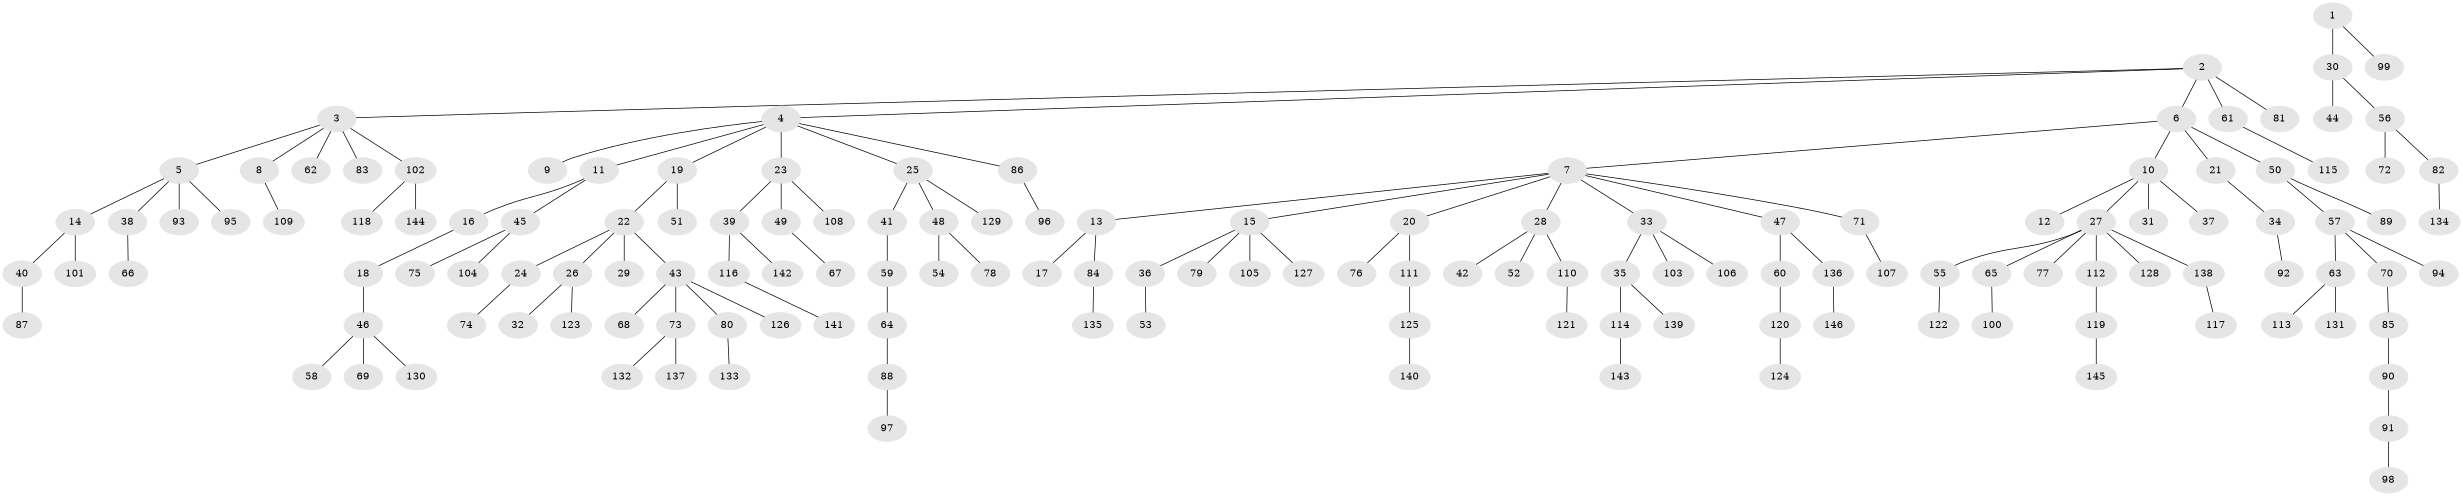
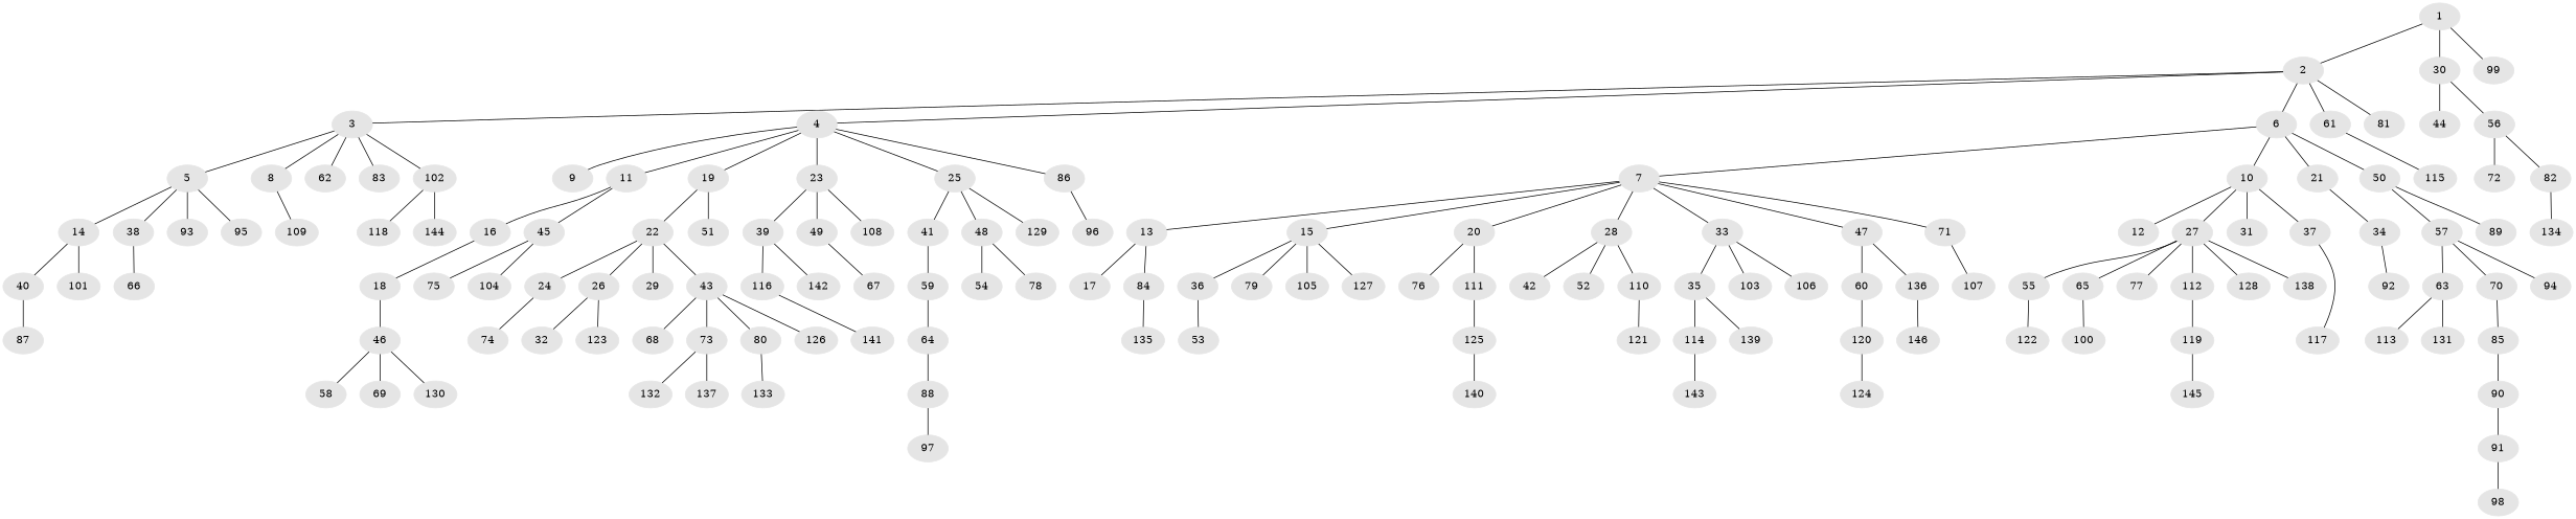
  graph {
    node [color=gray90 style=filled]
    1
    2
    30
    99
    3
    4
    6
    61
    81
    44
    56
    5
    8
    62
    83
    102
    9
    11
    19
    23
    25
    86
    7
    10
    21
    50
    115
    14
    38
    93
    95
    109
    118
    144
    16
    45
    22
    51
    39
    49
    108
    41
    48
    129
    96
    40
    101
    66
    13
    15
    20
    28
    33
    47
    71
    12
    27
    31
    37
    34
    57
    89
    17
    84
    36
    79
    105
    127
    76
    111
    42
    52
    110
    35
    103
    106
    60
    136
    107
    55
    65
    77
    112
    128
    138
    117
    18
    75
    104
    135
    87
    53
    46
    58
    69
    130
    24
    26
    29
    43
    125
    92
    74
    32
    123
    68
    73
    80
    126
    116
    142
    67
    59
    54
    78
    122
    100
    119
    121
    72
    82
    114
    139
    143
    141
    64
    132
    137
    133
    120
    146
    63
    70
    94
    134
    113
    131
    85
    88
    124
    97
    90
    91
    98
    140
    145
+   1 -- 2
    1 -- 30
    1 -- 99
    2 -- 3
    2 -- 4
    2 -- 6
    2 -- 61
    2 -- 81
    30 -- 44
    30 -- 56
    3 -- 5
    3 -- 8
    3 -- 62
    3 -- 83
    3 -- 102
    4 -- 9
    4 -- 11
    4 -- 19
    4 -- 23
    4 -- 25
    4 -- 86
    6 -- 7
    6 -- 10
    6 -- 21
    6 -- 50
    61 -- 115
    56 -- 72
    56 -- 82
    5 -- 14
    5 -- 38
    5 -- 93
    5 -- 95
    8 -- 109
    102 -- 118
    102 -- 144
    11 -- 16
    11 -- 45
    19 -- 22
    19 -- 51
    23 -- 39
    23 -- 49
    23 -- 108
    25 -- 41
    25 -- 48
    25 -- 129
    86 -- 96
    7 -- 13
    7 -- 15
    7 -- 20
    7 -- 28
    7 -- 33
    7 -- 47
    7 -- 71
    10 -- 12
    10 -- 27
    10 -- 31
    10 -- 37
    21 -- 34
    50 -- 57
    50 -- 89
    14 -- 40
    14 -- 101
    38 -- 66
    16 -- 18
    45 -- 75
    45 -- 104
    22 -- 24
    22 -- 26
    22 -- 29
    22 -- 43
    39 -- 116
    39 -- 142
    49 -- 67
    41 -- 59
    48 -- 54
    48 -- 78
    40 -- 87
    13 -- 17
    13 -- 84
    15 -- 36
    15 -- 79
    15 -- 105
    15 -- 127
    20 -- 76
    20 -- 111
    28 -- 42
    28 -- 52
    28 -- 110
    33 -- 35
    33 -- 103
    33 -- 106
    47 -- 60
    47 -- 136
    71 -- 107
    27 -- 55
    27 -- 65
    27 -- 77
    27 -- 112
    27 -- 128
    27 -- 138
-   138 -- 117
+   37 -- 117
    34 -- 92
    57 -- 63
    57 -- 70
    57 -- 94
    84 -- 135
    36 -- 53
    111 -- 125
    110 -- 121
    35 -- 114
    35 -- 139
    60 -- 120
    136 -- 146
    55 -- 122
    65 -- 100
    112 -- 119
    18 -- 46
    46 -- 58
    46 -- 69
    46 -- 130
    24 -- 74
    26 -- 32
    26 -- 123
    43 -- 68
    43 -- 73
    43 -- 80
    43 -- 126
    125 -- 140
    73 -- 132
    73 -- 137
    80 -- 133
    116 -- 141
    59 -- 64
    119 -- 145
    82 -- 134
    114 -- 143
    64 -- 88
    120 -- 124
    63 -- 113
    63 -- 131
    70 -- 85
    85 -- 90
    88 -- 97
    90 -- 91
    91 -- 98
  }
